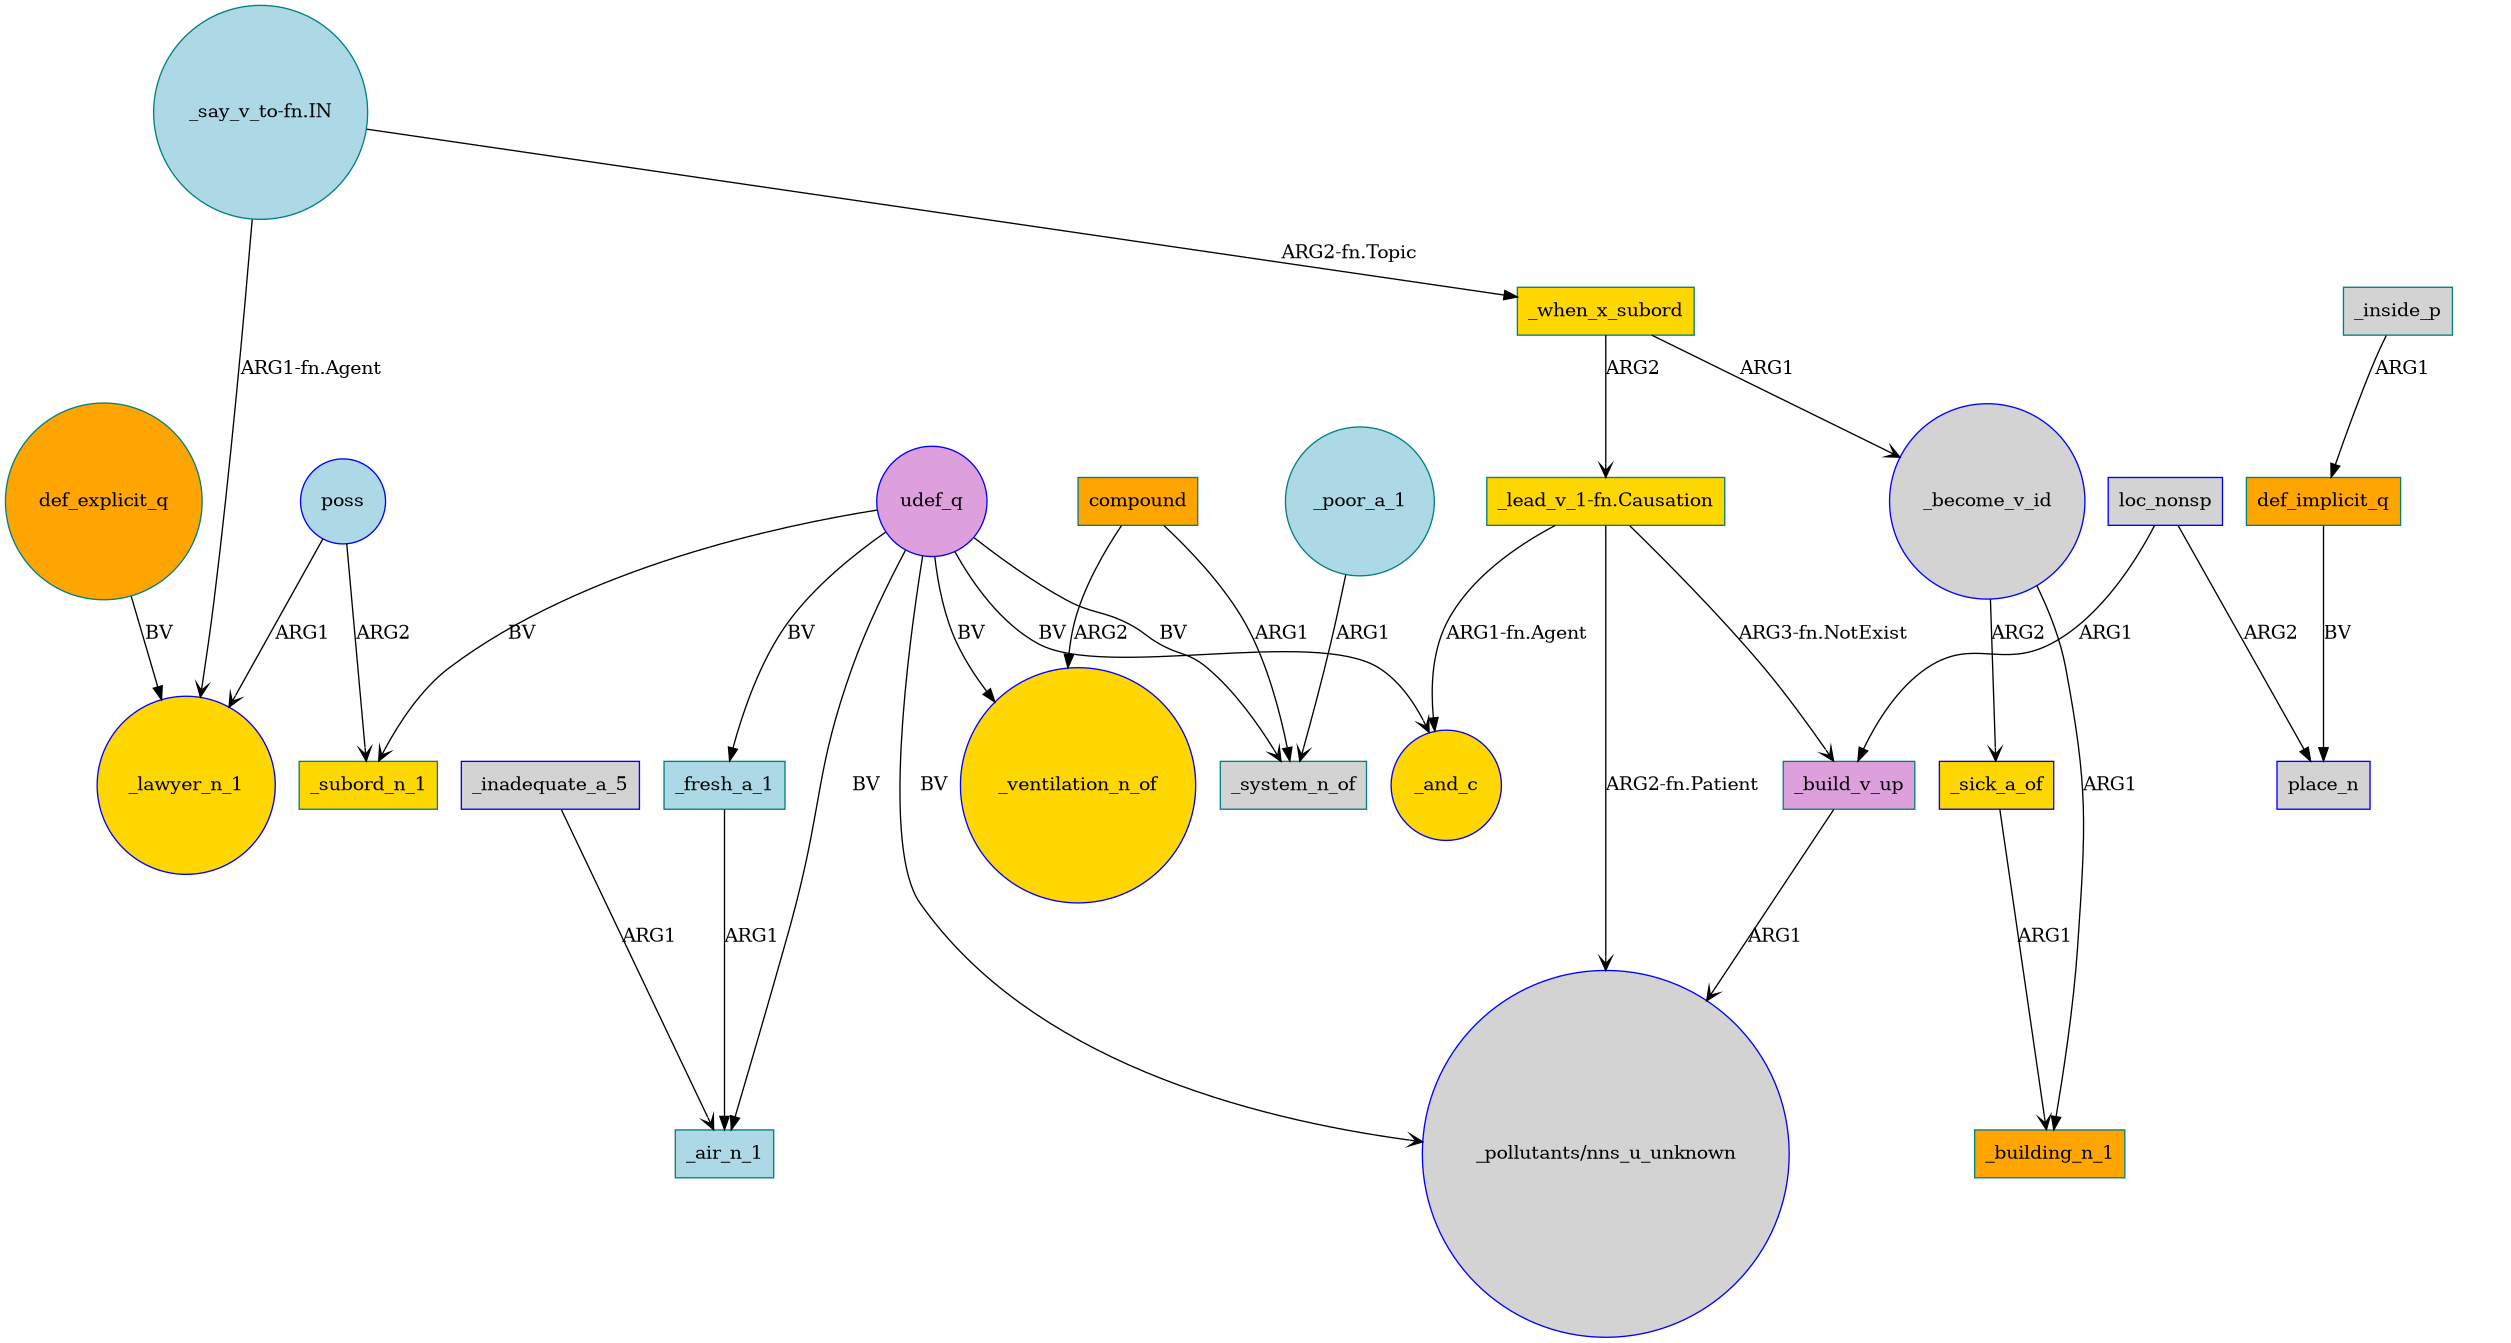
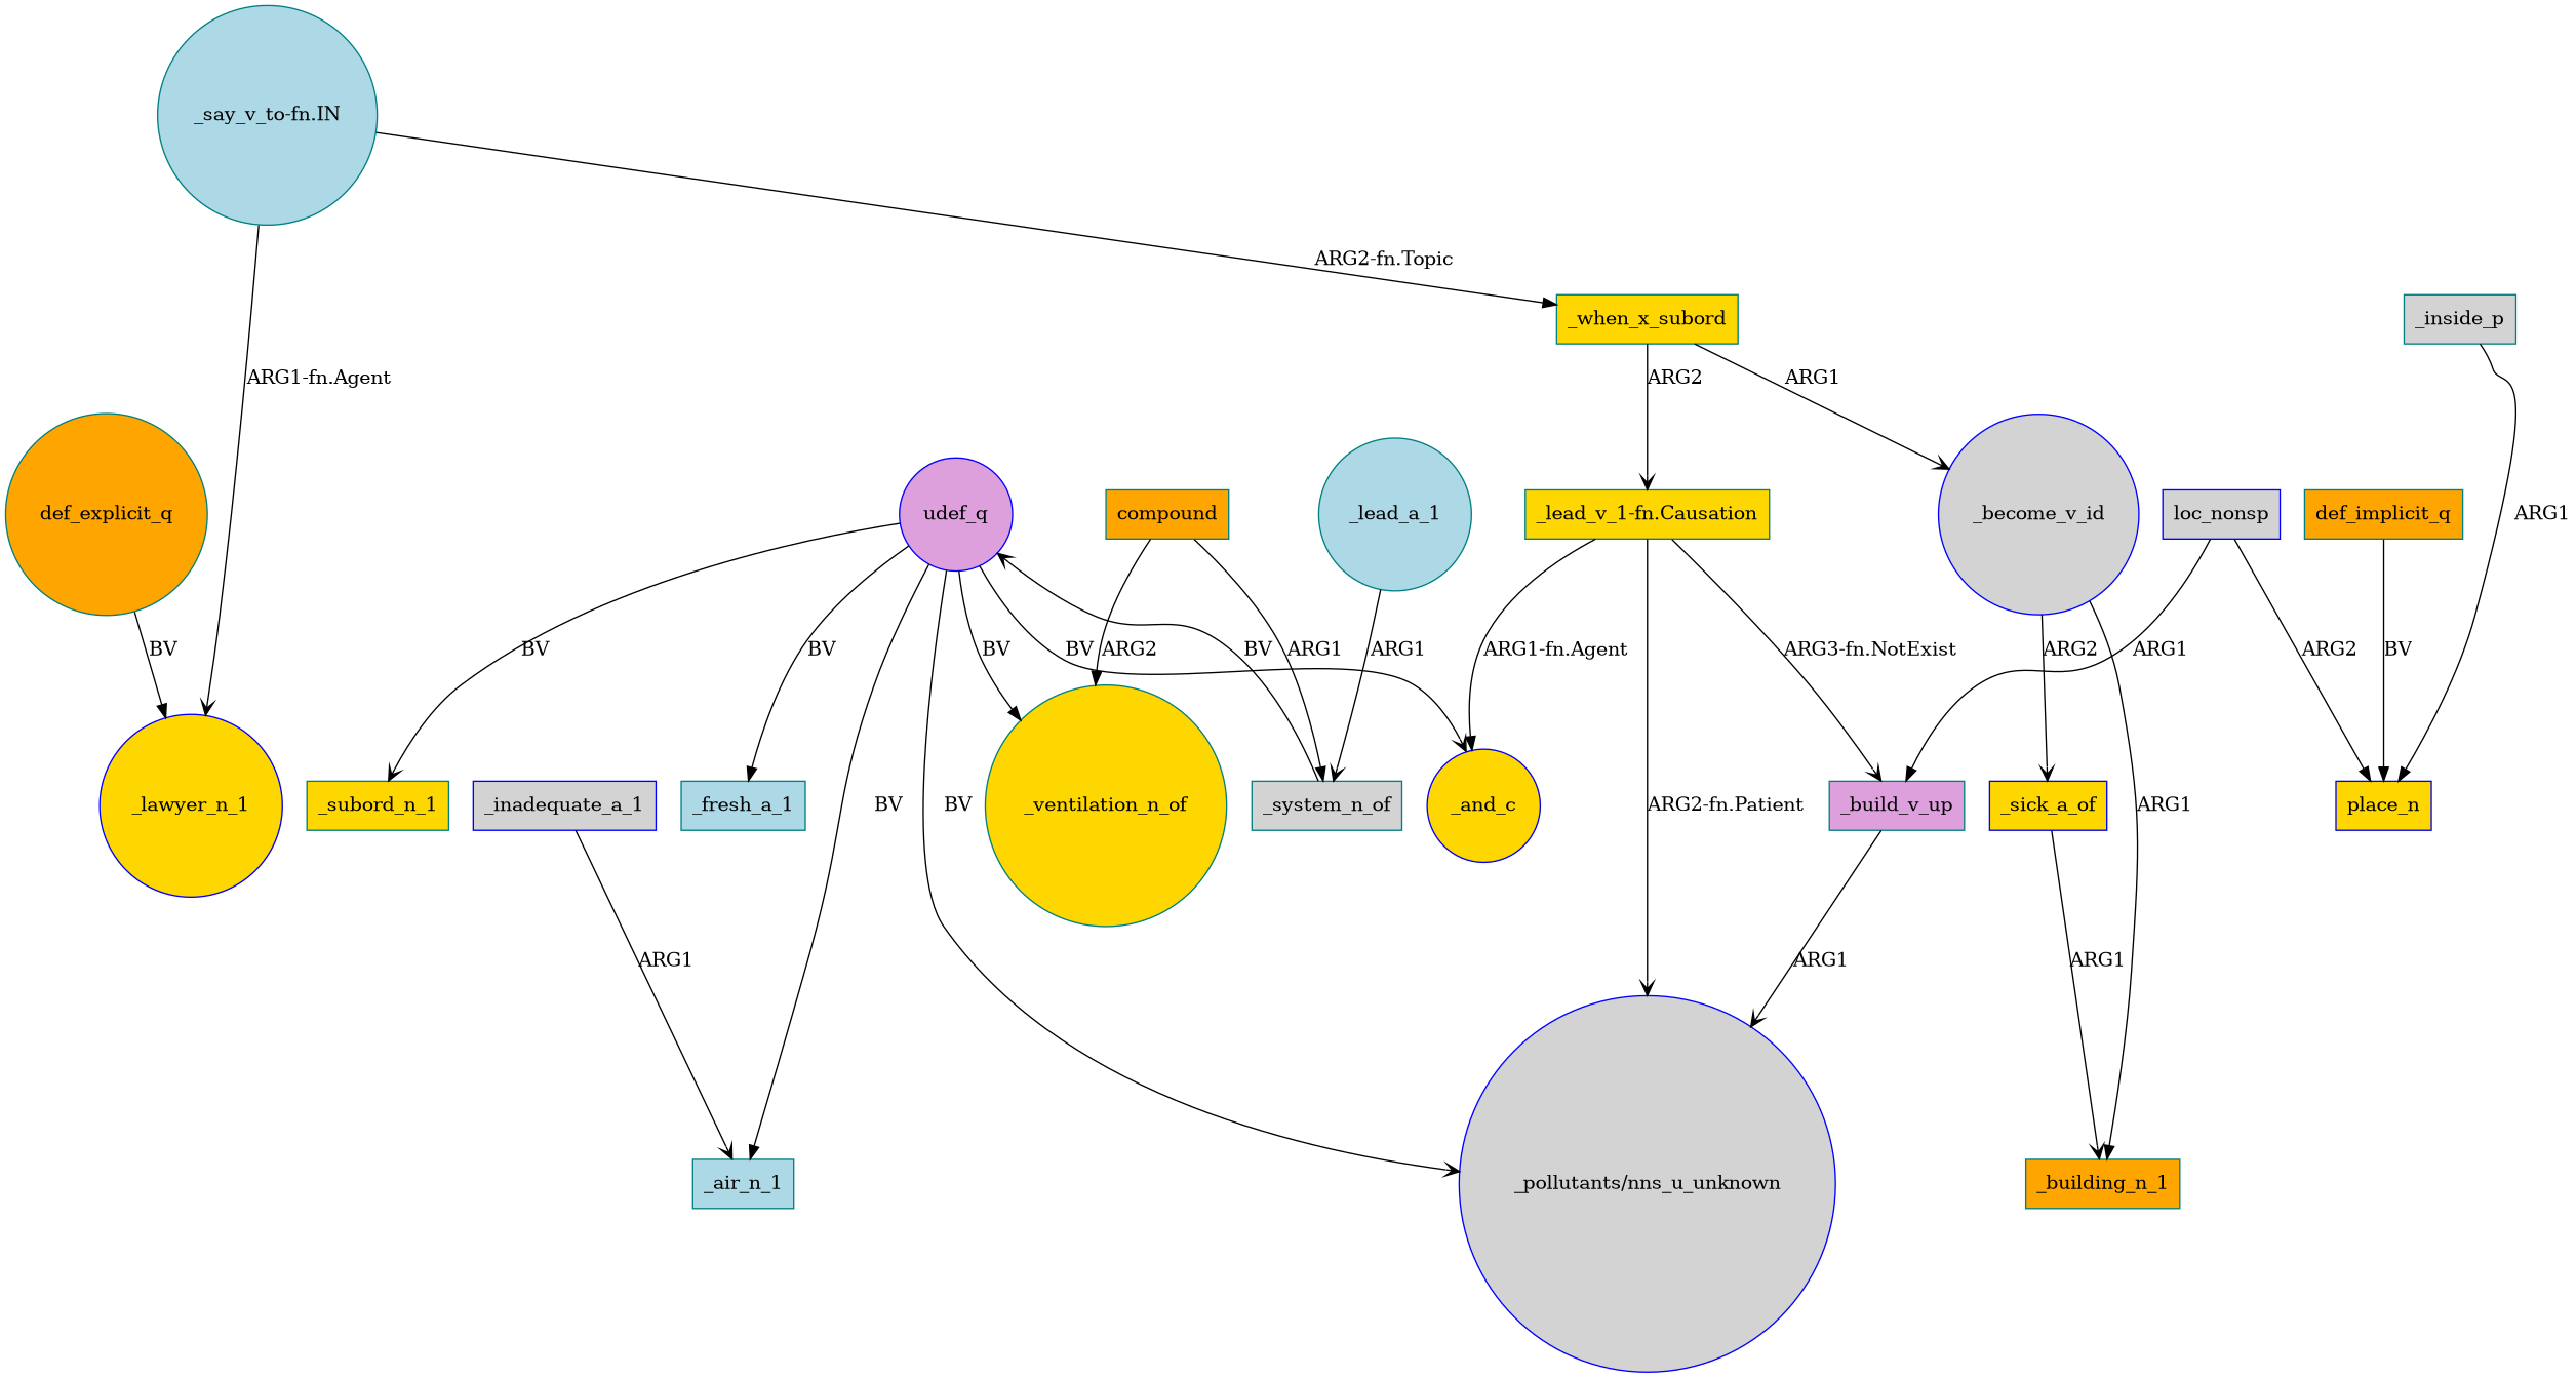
  digraph {
    fontname="DejaVu Serif"
    node [color=teal fillcolor=gold fontname="DejaVu Serif" shape=box style=filled]
    edge [arrowhead=vee fontname="DejaVu Serif"]
    def_explicit_q [fillcolor=orange shape=circle]
    _lawyer_n_1 [color=blue shape=circle]
    udef_q [color=blue fillcolor=plum shape=circle]
    _air_n_1 [fillcolor=lightblue]
    "_pollutants/nns_u_unknown" [color=blue fillcolor=lightgrey shape=circle]
    _system_n_of [fillcolor=lightgrey]
-   _ventilation_n_of [color=blue shape=circle]
+   _ventilation_n_of [shape=circle]
    n8 [label=_subord_n_1]
    _and_c [color=blue shape=circle]
    _fresh_a_1 [fillcolor=lightblue]
    _building_n_1 [fillcolor=orange]
    loc_nonsp [color=blue fillcolor=lightgrey]
    _build_v_up [fillcolor=plum]
-   place_n [color=blue fillcolor=lightgrey]
+   place_n [color=blue]
    compound [fillcolor=orange]
    "_say_v_to-fn.IN" [fillcolor=lightblue shape=circle]
    _when_x_subord
    "_lead_v_1-fn.Causation"
    _become_v_id [color=blue fillcolor=lightgrey shape=circle]
    def_implicit_q [fillcolor=orange]
    _inside_p [fillcolor=lightgrey]
    _sick_a_of [color=blue]
-   _inadequate_a_1 [color=blue fillcolor=lightgrey label=_inadequate_a_5]
-   poss [color=blue fillcolor=lightblue shape=circle]
-   _poor_a_1 [fillcolor=lightblue shape=circle]
+   _inadequate_a_1 [color=blue fillcolor=lightgrey]
+   _poor_a_1 [fillcolor=lightblue shape=circle label=_lead_a_1]
    def_explicit_q -> _lawyer_n_1 [arrowhead=normal label=BV]
    udef_q -> _air_n_1 [arrowhead=normal label=BV]
    udef_q -> "_pollutants/nns_u_unknown" [label=BV]
-   udef_q -> _system_n_of [label=BV]
+   _system_n_of -> udef_q [label=BV]
    udef_q -> _ventilation_n_of [arrowhead=normal label=BV]
    udef_q -> n8 [label=BV]
    udef_q -> _and_c [label=BV]
    udef_q -> _fresh_a_1 [arrowhead=normal label=BV]
-   _fresh_a_1 -> _air_n_1 [arrowhead=normal label=ARG1]
    loc_nonsp -> _build_v_up [arrowhead=normal label=ARG1]
    loc_nonsp -> place_n [arrowhead=normal label=ARG2]
    _build_v_up -> "_pollutants/nns_u_unknown" [label=ARG1]
    compound -> _system_n_of [arrowhead=normal label=ARG1]
    compound -> _ventilation_n_of [arrowhead=normal label=ARG2]
    "_say_v_to-fn.IN" -> _lawyer_n_1 [label="ARG1-fn.Agent"]
    "_say_v_to-fn.IN" -> _when_x_subord [arrowhead=normal label="ARG2-fn.Topic"]
    _when_x_subord -> "_lead_v_1-fn.Causation" [label=ARG2]
    _when_x_subord -> _become_v_id [label=ARG1]
    "_lead_v_1-fn.Causation" -> "_pollutants/nns_u_unknown" [label="ARG2-fn.Patient"]
    "_lead_v_1-fn.Causation" -> _and_c [arrowhead=normal label="ARG1-fn.Agent"]
    "_lead_v_1-fn.Causation" -> _build_v_up [label="ARG3-fn.NotExist"]
    _become_v_id -> _building_n_1 [arrowhead=normal label=ARG1]
    _become_v_id -> _sick_a_of [label=ARG2]
    def_implicit_q -> place_n [arrowhead=normal label=BV]
-   _inside_p -> def_implicit_q [arrowhead=normal label=ARG1]
+   _inside_p -> place_n [arrowhead=normal label=ARG1]
    _sick_a_of -> _building_n_1 [label=ARG1]
    _inadequate_a_1 -> _air_n_1 [label=ARG1]
-   poss -> _lawyer_n_1 [label=ARG1]
-   poss -> n8 [label=ARG2]
    _poor_a_1 -> _system_n_of [label=ARG1]
  }
